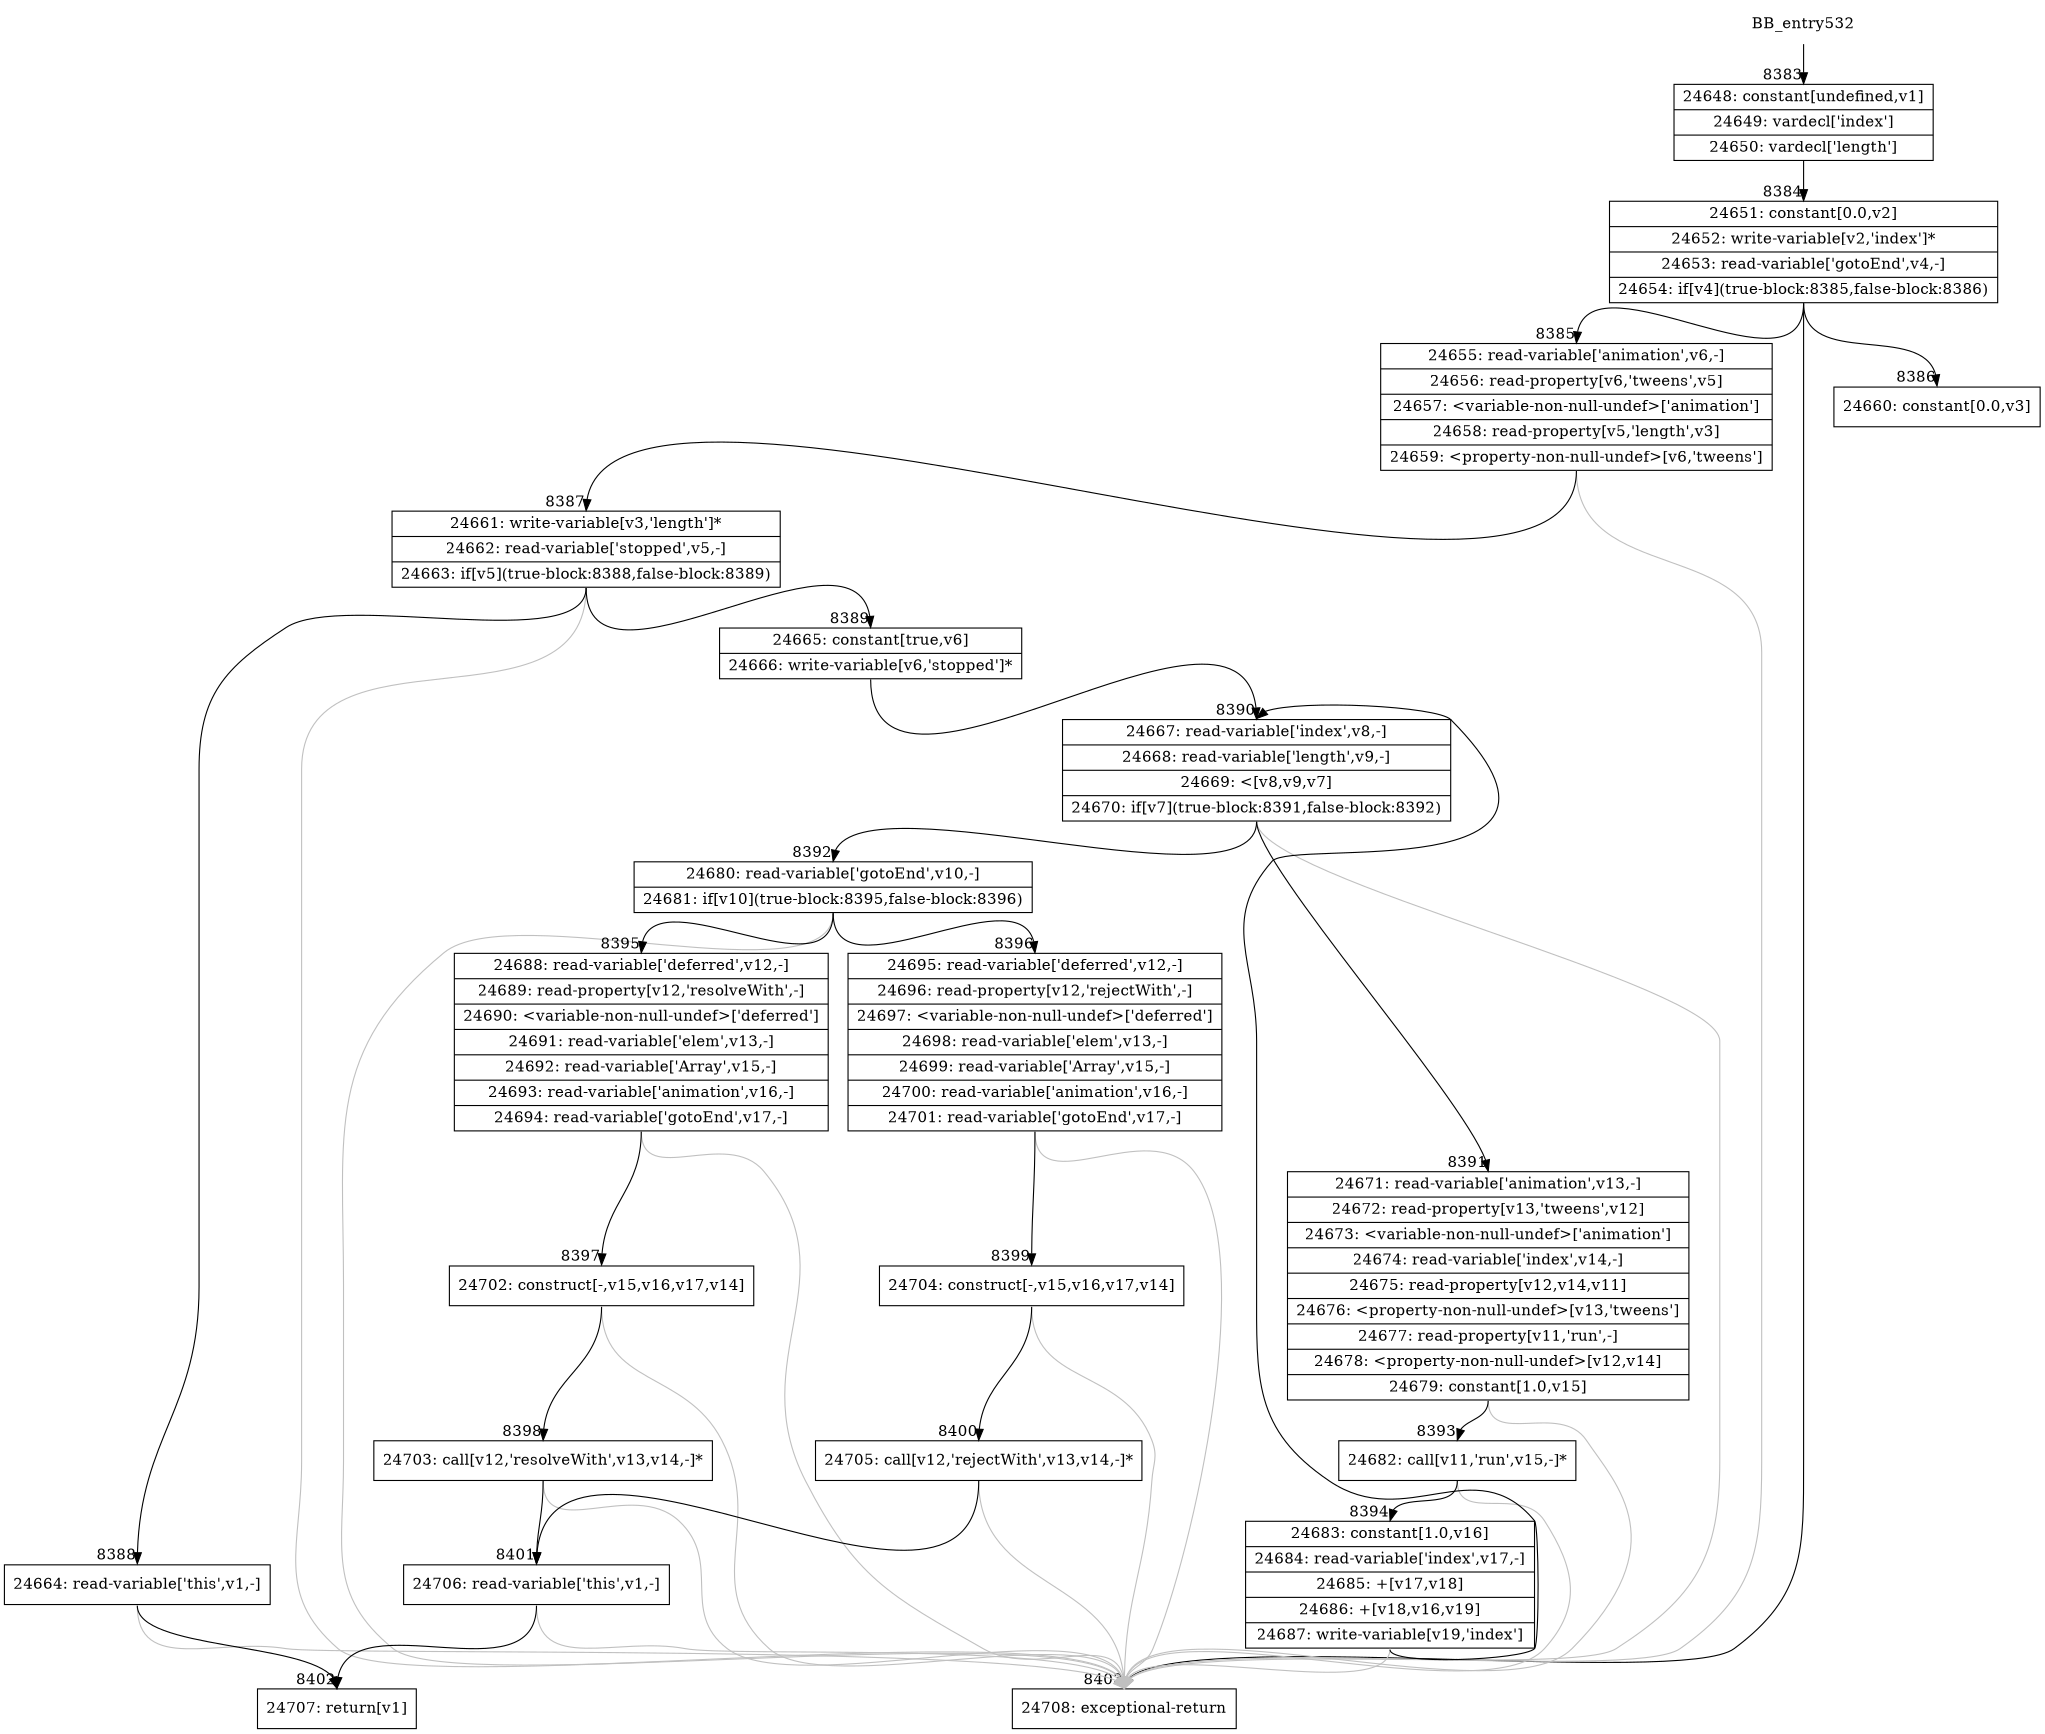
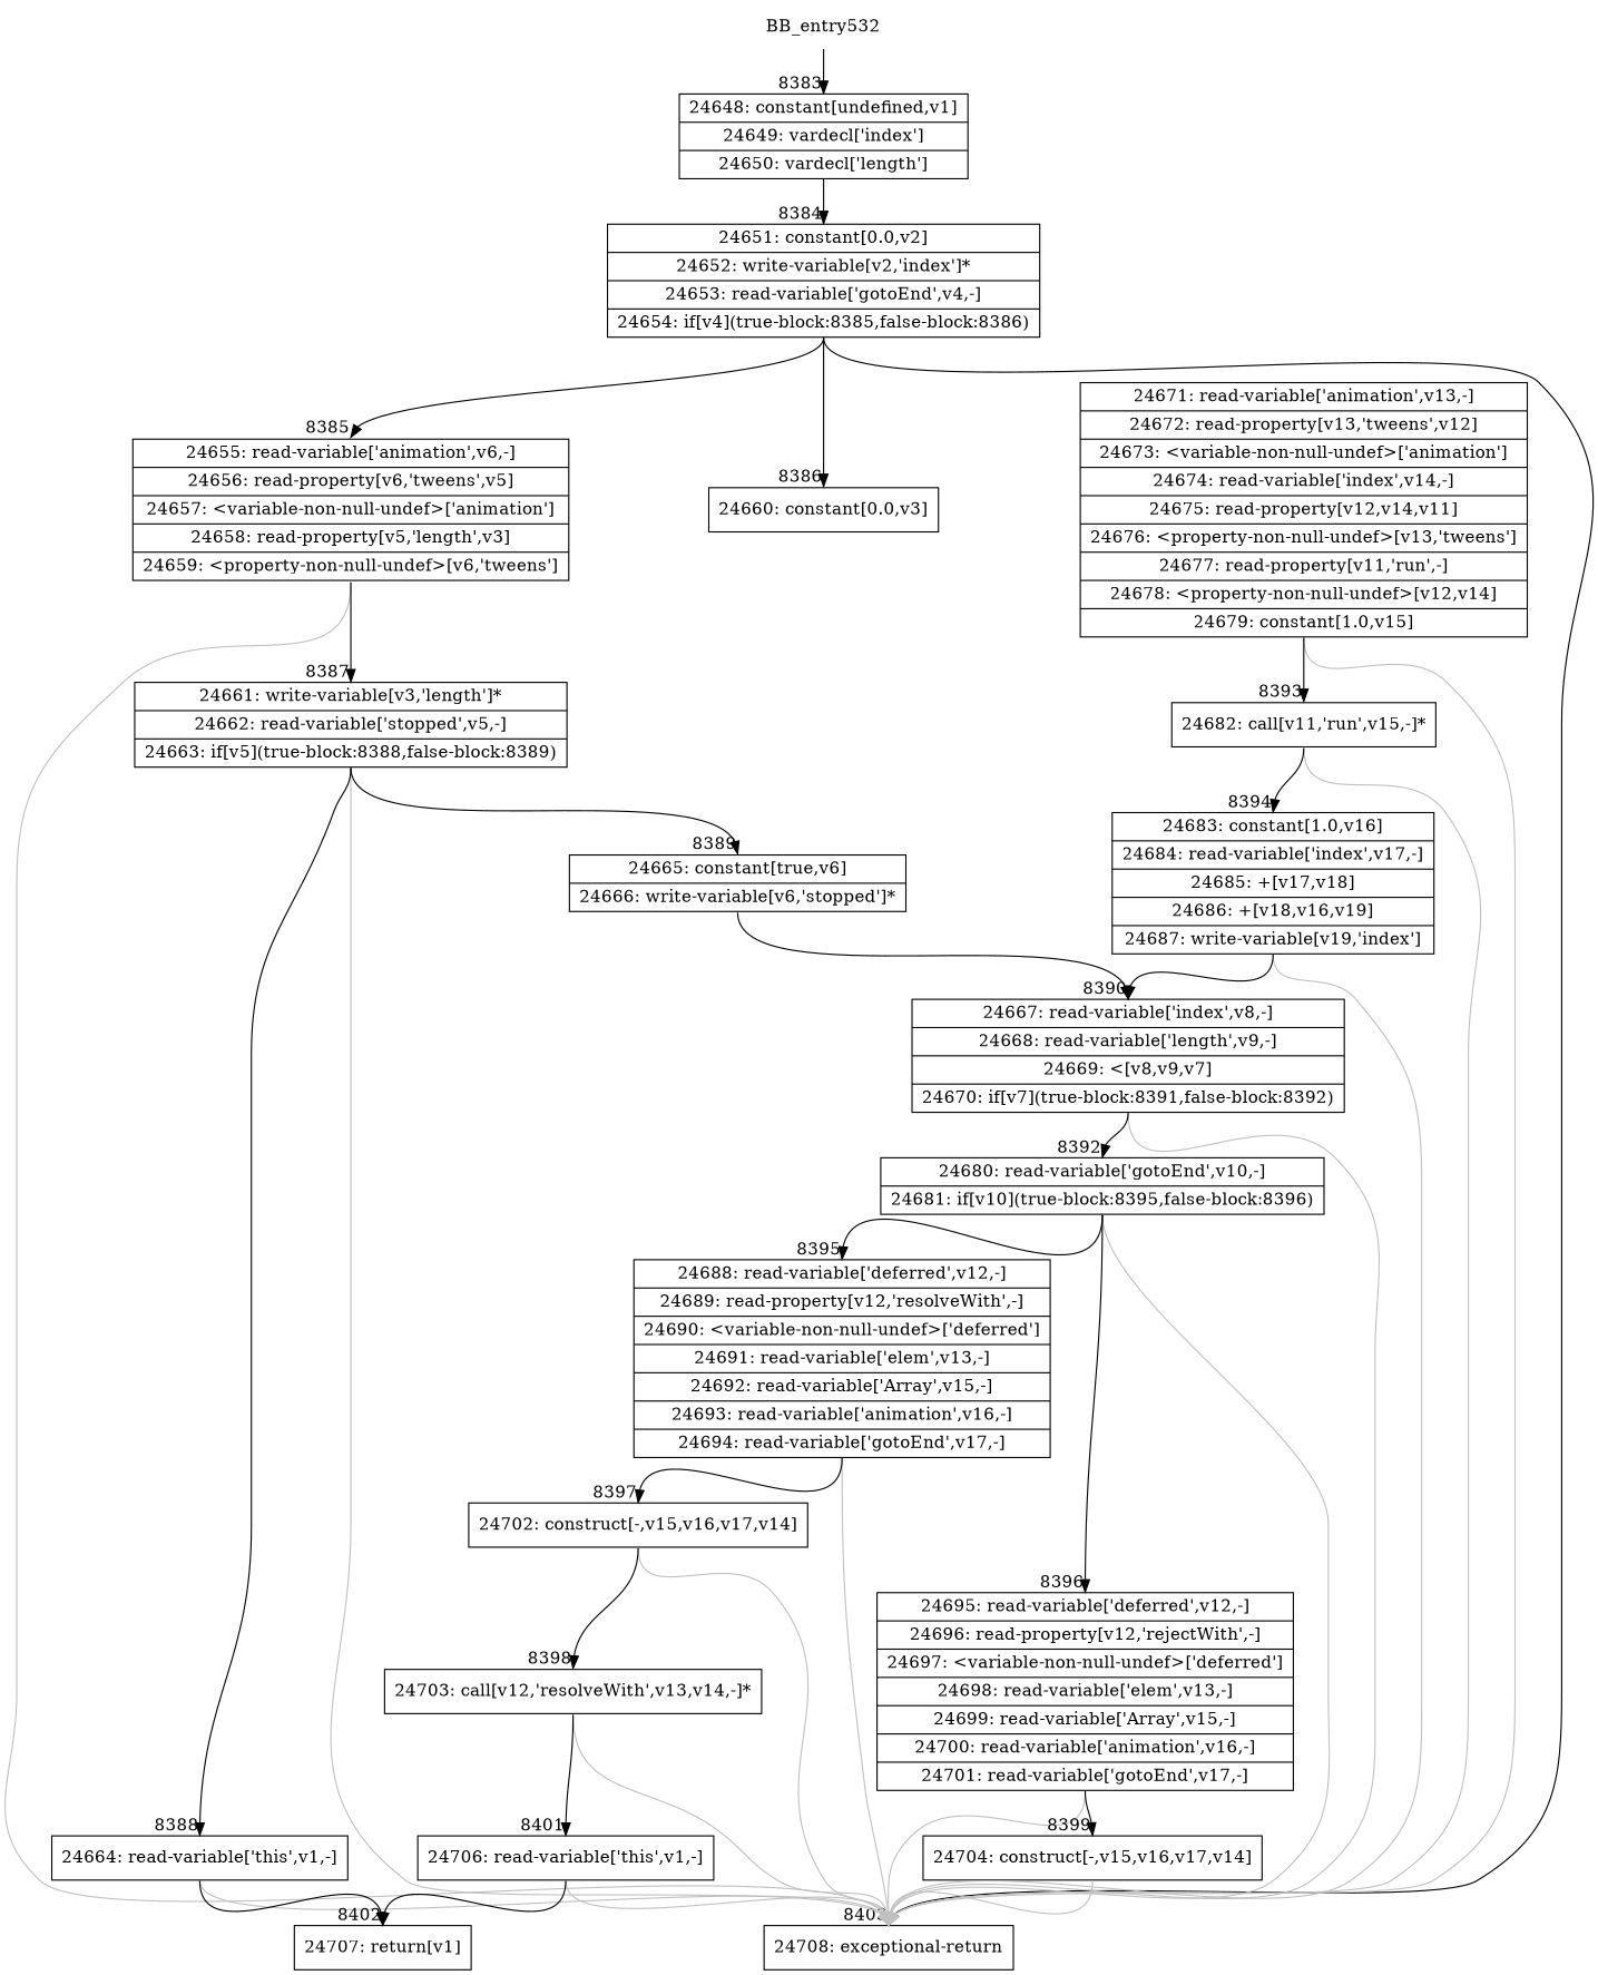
  digraph {
    rankdir=TD
    node [shape=record]
    edge [headport=n tailport=s]
    n1 [label=BB_entry532 shape=none]
    n2 [label="{24648: constant[undefined,v1]|24649: vardecl['index']|24650: vardecl['length']}"]
    n3 [label="{24651: constant[0.0,v2]|24652: write-variable[v2,'index']*|24653: read-variable['gotoEnd',v4,-]|24654: if[v4](true-block:8385,false-block:8386)}"]
    n4 [label="{24655: read-variable['animation',v6,-]|24656: read-property[v6,'tweens',v5]|24657: \<variable-non-null-undef\>['animation']|24658: read-property[v5,'length',v3]|24659: \<property-non-null-undef\>[v6,'tweens']}"]
    n5 [label="{24660: constant[0.0,v3]}"]
    n6 [label="{24708: exceptional-return}"]
    n7 [label="{24661: write-variable[v3,'length']*|24662: read-variable['stopped',v5,-]|24663: if[v5](true-block:8388,false-block:8389)}"]
    n8 [label="{24664: read-variable['this',v1,-]}"]
    n9 [label="{24665: constant[true,v6]|24666: write-variable[v6,'stopped']*}"]
    n10 [label="{24707: return[v1]}"]
    n11 [label="{24667: read-variable['index',v8,-]|24668: read-variable['length',v9,-]|24669: \<[v8,v9,v7]|24670: if[v7](true-block:8391,false-block:8392)}"]
    n12 [label="{24671: read-variable['animation',v13,-]|24672: read-property[v13,'tweens',v12]|24673: \<variable-non-null-undef\>['animation']|24674: read-variable['index',v14,-]|24675: read-property[v12,v14,v11]|24676: \<property-non-null-undef\>[v13,'tweens']|24677: read-property[v11,'run',-]|24678: \<property-non-null-undef\>[v12,v14]|24679: constant[1.0,v15]}"]
    n13 [label="{24680: read-variable['gotoEnd',v10,-]|24681: if[v10](true-block:8395,false-block:8396)}"]
    n14 [label="{24682: call[v11,'run',v15,-]*}"]
    n15 [label="{24688: read-variable['deferred',v12,-]|24689: read-property[v12,'resolveWith',-]|24690: \<variable-non-null-undef\>['deferred']|24691: read-variable['elem',v13,-]|24692: read-variable['Array',v15,-]|24693: read-variable['animation',v16,-]|24694: read-variable['gotoEnd',v17,-]}"]
    n16 [label="{24695: read-variable['deferred',v12,-]|24696: read-property[v12,'rejectWith',-]|24697: \<variable-non-null-undef\>['deferred']|24698: read-variable['elem',v13,-]|24699: read-variable['Array',v15,-]|24700: read-variable['animation',v16,-]|24701: read-variable['gotoEnd',v17,-]}"]
    n17 [label="{24683: constant[1.0,v16]|24684: read-variable['index',v17,-]|24685: +[v17,v18]|24686: +[v18,v16,v19]|24687: write-variable[v19,'index']}"]
    n18 [label="{24702: construct[-,v15,v16,v17,v14]}"]
    n19 [label="{24704: construct[-,v15,v16,v17,v14]}"]
    n20 [label="{24703: call[v12,'resolveWith',v13,v14,-]*}"]
-   n21 [label="{24705: call[v12,'rejectWith',v13,v14,-]*}"]
    n22 [label="{24706: read-variable['this',v1,-]}"]
    n1 -> n2 [headlabel="    8383"]
    n2 -> n3 [headlabel="      8384"]
    n3 -> n4 [headlabel="      8385"]
    n3 -> n5 [headlabel="      8386"]
    n3 -> n6 [color=black headlabel="      8403"]
    n4 -> n6 [color=gray]
    n4 -> n7 [headlabel="      8387"]
    n7 -> n6 [color=gray]
    n7 -> n8 [headlabel="      8388"]
    n7 -> n9 [headlabel="      8389"]
    n8 -> n6 [color=gray]
    n8 -> n10 [headlabel="      8402"]
    n9 -> n11 [headlabel="      8390"]
    n11 -> n6 [color=gray]
-   n11 -> n12 [headlabel="      8391"]
    n11 -> n13 [headlabel="      8392"]
    n12 -> n6 [color=gray]
    n12 -> n14 [headlabel="      8393"]
    n13 -> n6 [color=gray]
    n13 -> n15 [headlabel="      8395"]
    n13 -> n16 [headlabel="      8396"]
    n14 -> n6 [color=gray]
    n14 -> n17 [headlabel="      8394"]
    n15 -> n6 [color=gray]
    n15 -> n18 [headlabel="      8397"]
    n16 -> n6 [color=gray]
    n16 -> n19 [headlabel="      8399"]
    n17 -> n6 [color=gray]
    n17 -> n11
    n18 -> n6 [color=gray]
    n18 -> n20 [headlabel="      8398"]
    n19 -> n6 [color=gray]
-   n19 -> n21 [headlabel="      8400"]
    n20 -> n6 [color=gray]
    n20 -> n22 [headlabel="      8401"]
-   n21 -> n6 [color=gray]
-   n21 -> n22
    n22 -> n6 [color=gray]
    n22 -> n10
  }
